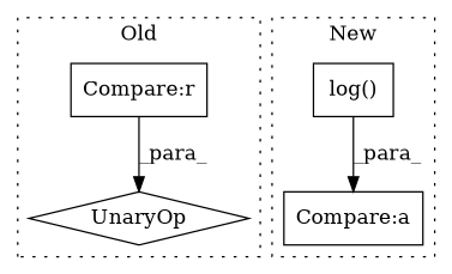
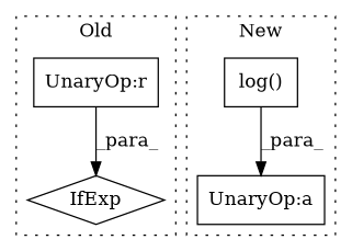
  digraph {
    node [shape=box]
-   n1 [a=51 l="4,6" label=UnaryOp s="1012,1039" shape=diamond]
-   n2 [a=40 l=23 label="Compare:r" s=1016]
+   n1 [a=51 l="4,6" label=IfExp s="1012,1039" shape=diamond]
+   n2 [a=40 l=23 label="UnaryOp:r" s=1016]
    n3 [a=75 l=25 label="log()" s=966]
-   n4 [a=61 l=1 label="Compare:a" s=964]
+   n4 [a=61 l=1 label="UnaryOp:a" s=964]
    subgraph cluster_1 {
      label=Old
      style=dotted
      n1
      n2
    }
    subgraph cluster_2 {
      label=New
      style=dotted
      n3
      n4
    }
    n2 -> n1 [label=_para_]
    n3 -> n4 [label=_para_]
  }
